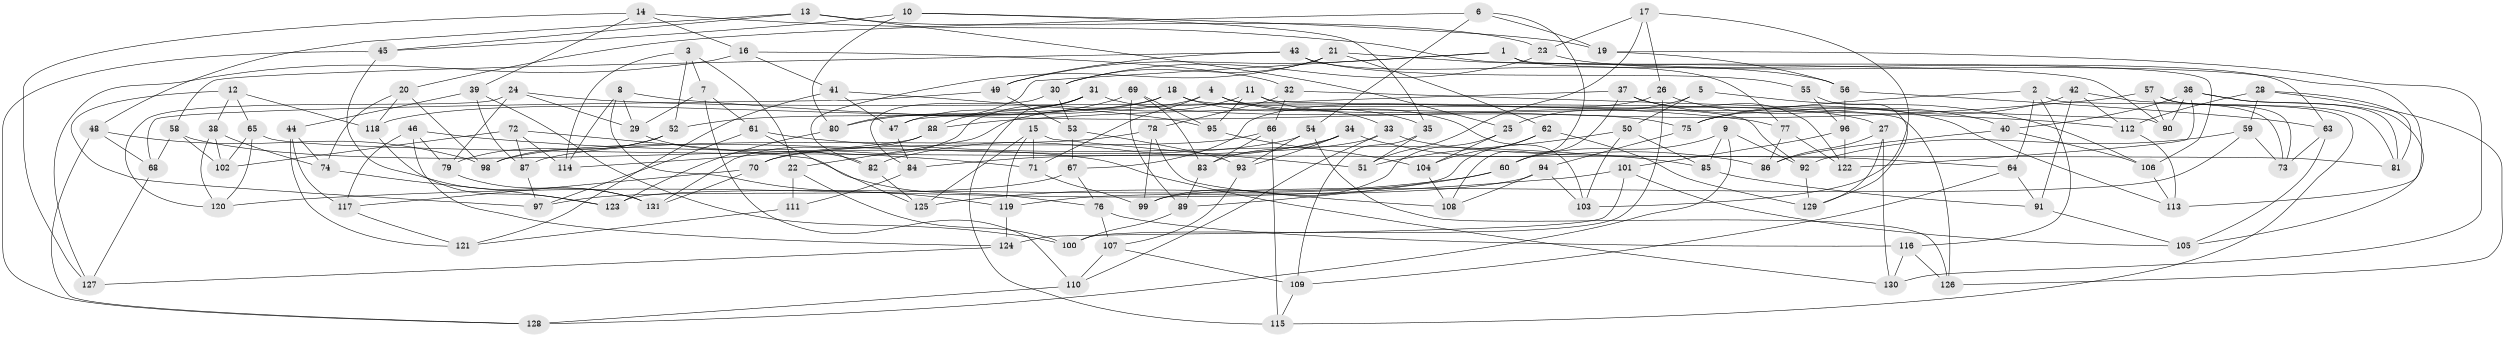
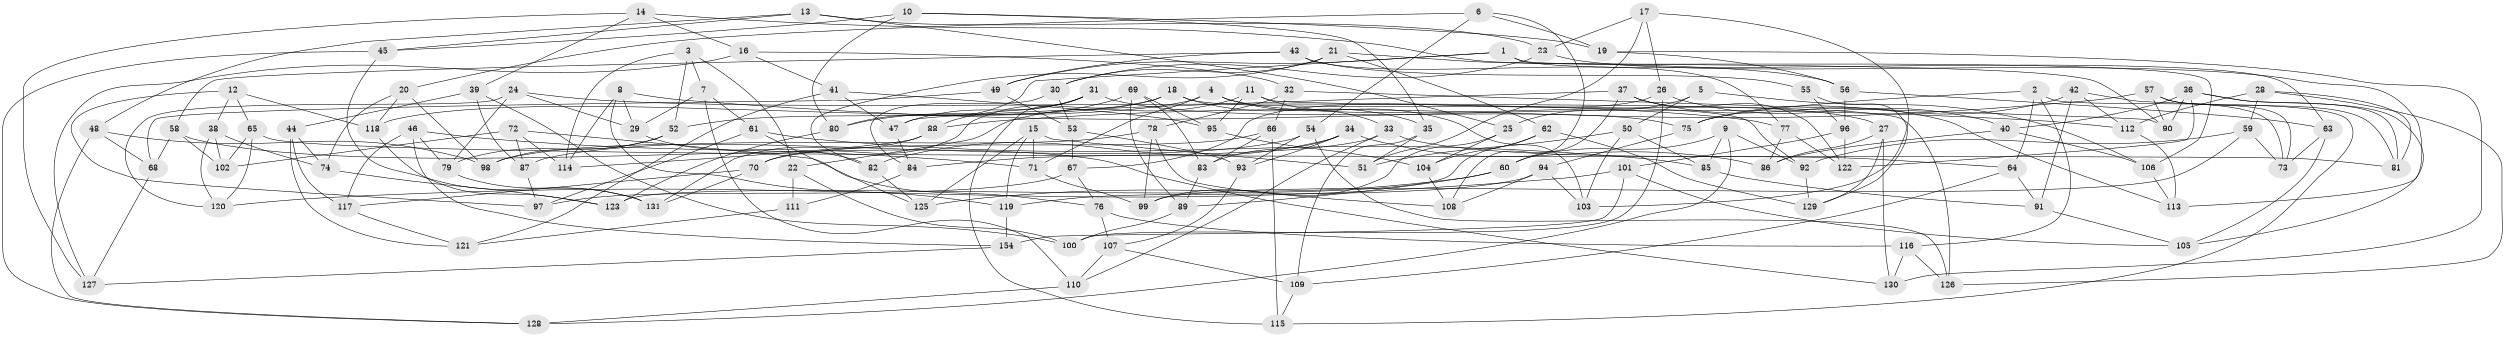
  graph {
    node [color=gray90 style=filled]
    1
    49
    63
    80
    106
    53
    68
    105
    73
    123
    113
    2
    64
    75
    115
    116
    109
    91
    94
    126
    130
    3
    7
    22
    52
    114
    29
    61
    110
    111
    100
    98
    79
    4
    27
    71
    103
    86
    129
    99
    5
    25
    50
    104
    85
    51
    121
    6
    19
    20
    54
    108
    56
    118
    74
    93
    82
    97
    125
    128
    8
    112
    119
-   124
+   124 [label=154]
    9
    60
    92
    89
    10
    35
    45
    131
    11
    33
    95
    84
    12
    38
    65
    120
    102
    81
    13
    23
    48
    30
    14
    16
    39
    90
    127
    32
    41
    44
    87
    15
    66
    78
    47
    17
    26
    40
    67
    18
    70
    117
    96
    21
    62
    24
    77
    122
    76
    28
    59
    31
    88
    83
    34
    107
    36
    37
    42
    43
    55
    58
    46
    101
    57
    69
    72
    1 -- 49
    1 -- 63
    1 -- 80
    1 -- 106
    49 -- 53
    49 -- 68
    63 -- 105
    63 -- 73
    80 -- 123
    106 -- 113
    53 -- 93
    53 -- 67
    68 -- 127
    2 -- 64
    2 -- 75
    2 -- 115
    2 -- 116
    64 -- 109
    64 -- 91
    75 -- 94
    116 -- 126
    116 -- 130
    109 -- 115
    91 -- 105
    94 -- 103
    94 -- 108
    94 -- 119
    3 -- 7
    3 -- 22
    3 -- 52
    3 -- 114
    7 -- 29
    7 -- 61
    7 -- 110
    22 -- 111
    22 -- 100
    52 -- 98
    52 -- 79
    29 -- 82
    61 -- 85
    61 -- 97
    61 -- 125
    110 -- 128
    111 -- 121
    79 -- 131
    4 -- 52
    4 -- 27
    4 -- 71
    4 -- 103
    27 -- 130
    27 -- 86
    27 -- 129
    71 -- 99
    5 -- 106
    5 -- 25
    5 -- 50
    25 -- 99
    25 -- 104
    50 -- 103
    50 -- 85
    50 -- 51
    104 -- 108
    85 -- 91
    6 -- 19
    6 -- 20
    6 -- 54
    6 -- 108
    19 -- 130
    19 -- 56
    20 -- 98
    20 -- 118
    20 -- 74
    54 -- 126
    54 -- 98
    54 -- 93
    56 -- 63
    56 -- 96
    118 -- 123
    74 -- 123
    93 -- 107
    82 -- 125
    8 -- 114
    8 -- 29
    8 -- 112
    8 -- 119
    112 -- 113
    119 -- 124
    124 -- 127
    9 -- 85
    9 -- 128
    9 -- 60
    9 -- 92
    60 -- 125
    60 -- 89
    92 -- 129
    89 -- 100
    10 -- 80
    10 -- 19
    10 -- 35
    10 -- 45
    35 -- 109
    35 -- 51
    45 -- 128
    45 -- 131
    11 -- 126
    11 -- 22
    11 -- 33
    11 -- 95
    33 -- 64
    33 -- 110
    33 -- 84
    95 -- 104
    84 -- 111
    12 -- 118
    12 -- 97
    12 -- 38
    12 -- 65
    38 -- 74
    38 -- 120
    38 -- 102
    65 -- 120
    65 -- 102
    65 -- 81
    13 -- 25
    13 -- 45
    13 -- 23
    13 -- 48
    23 -- 113
    23 -- 30
    48 -- 68
    48 -- 98
    48 -- 128
    30 -- 53
    30 -- 84
    14 -- 16
    14 -- 39
    14 -- 90
    14 -- 127
    16 -- 127
    16 -- 32
    16 -- 41
    39 -- 100
    39 -- 44
    39 -- 87
    32 -- 90
    32 -- 66
    32 -- 78
    41 -- 121
    41 -- 95
    41 -- 47
    44 -- 121
    44 -- 74
    44 -- 117
    87 -- 97
    15 -- 71
    15 -- 51
    15 -- 125
    15 -- 119
    66 -- 115
    66 -- 70
    66 -- 83
    78 -- 99
    78 -- 108
    78 -- 87
    47 -- 84
    17 -- 103
    17 -- 51
    17 -- 23
    17 -- 26
    26 -- 100
    26 -- 40
    26 -- 67
    40 -- 106
    40 -- 86
    67 -- 97
    67 -- 76
    18 -- 118
    18 -- 92
    18 -- 35
    18 -- 70
    70 -- 131
    70 -- 117
    117 -- 121
    96 -- 122
    96 -- 101
    21 -- 56
    21 -- 82
    21 -- 30
    21 -- 62
    62 -- 123
    62 -- 129
    62 -- 104
    24 -- 29
    24 -- 79
    24 -- 120
    24 -- 77
    77 -- 86
    77 -- 122
    76 -- 116
    76 -- 107
    28 -- 126
    28 -- 112
    28 -- 81
    28 -- 59
    59 -- 73
    59 -- 99
    59 -- 92
    31 -- 75
    31 -- 115
    31 -- 47
    31 -- 88
    88 -- 114
    88 -- 131
    83 -- 89
    34 -- 86
    34 -- 93
    34 -- 82
    34 -- 83
    107 -- 109
    107 -- 110
    36 -- 105
    36 -- 81
    36 -- 90
    36 -- 40
    36 -- 122
    37 -- 113
    37 -- 60
    37 -- 47
    37 -- 122
    42 -- 73
    42 -- 75
    42 -- 91
    42 -- 112
    43 -- 49
    43 -- 77
    43 -- 55
    43 -- 58
    55 -- 129
    55 -- 96
    58 -- 68
    58 -- 130
    58 -- 102
    46 -- 79
    46 -- 71
    46 -- 124
    46 -- 117
    101 -- 105
    101 -- 124
    101 -- 120
    57 -- 73
    57 -- 81
    57 -- 90
    57 -- 88
    69 -- 80
    69 -- 89
    69 -- 95
    69 -- 83
    72 -- 114
    72 -- 102
    72 -- 87
    72 -- 76
  }
